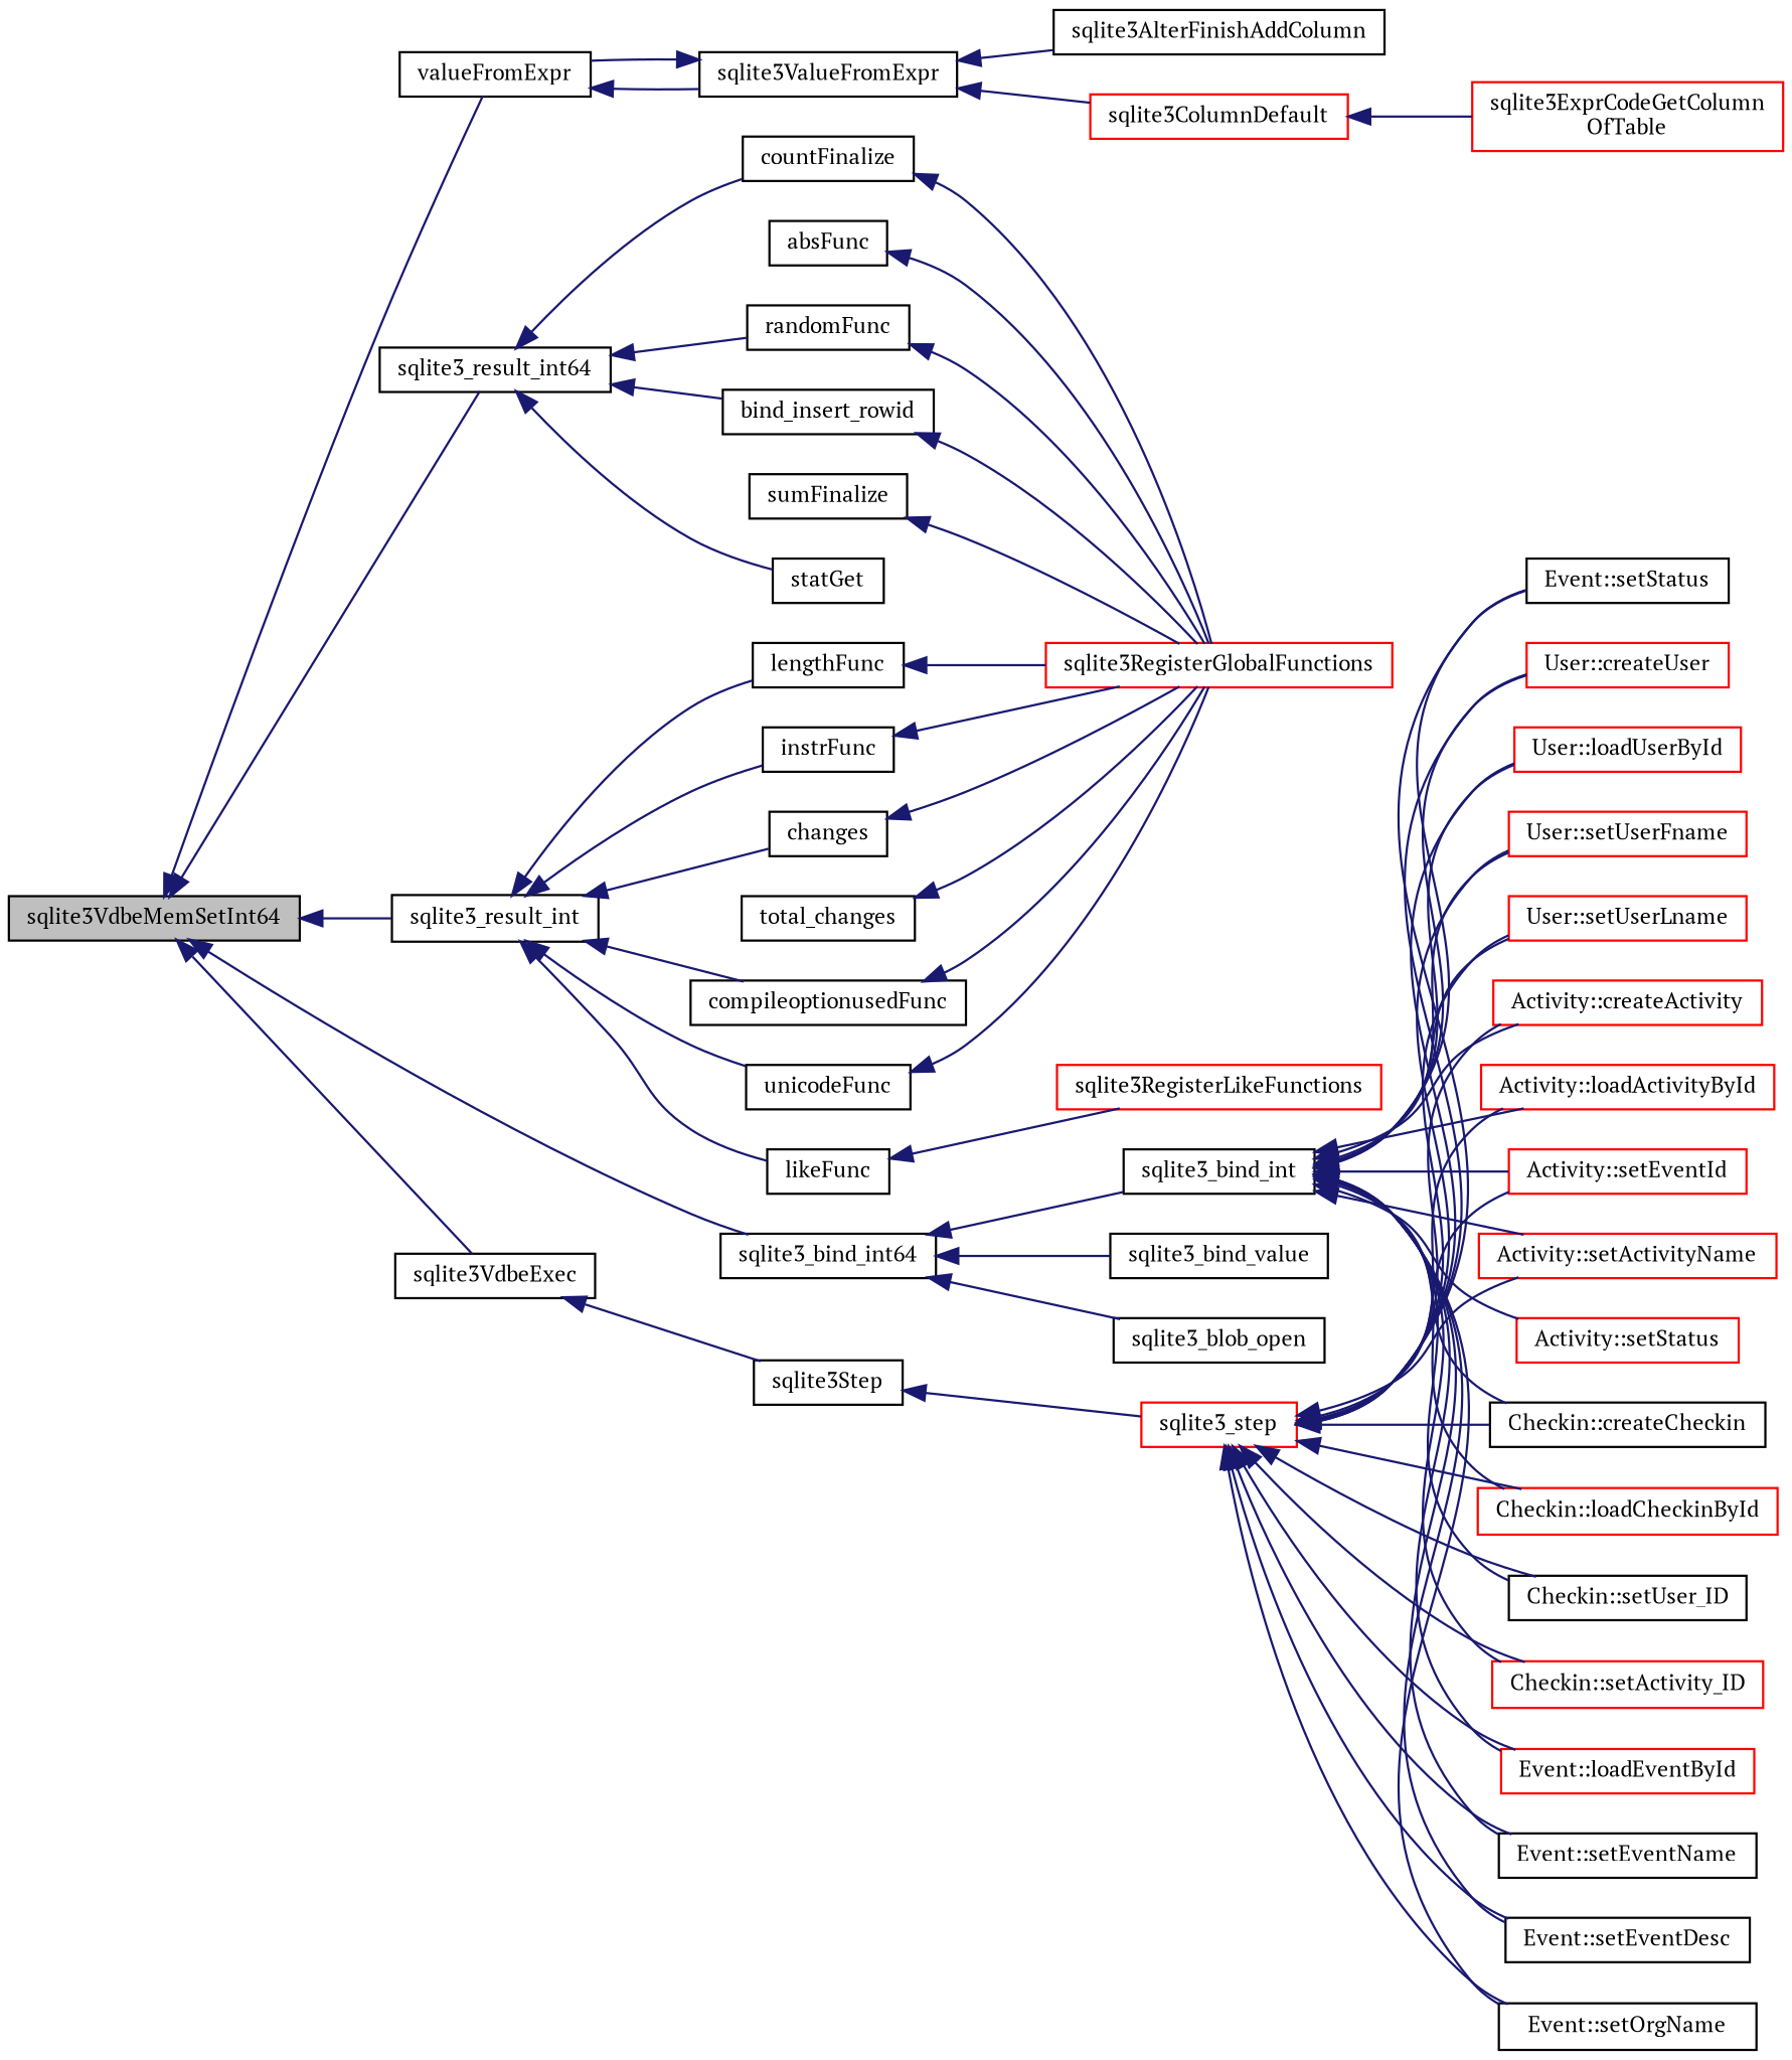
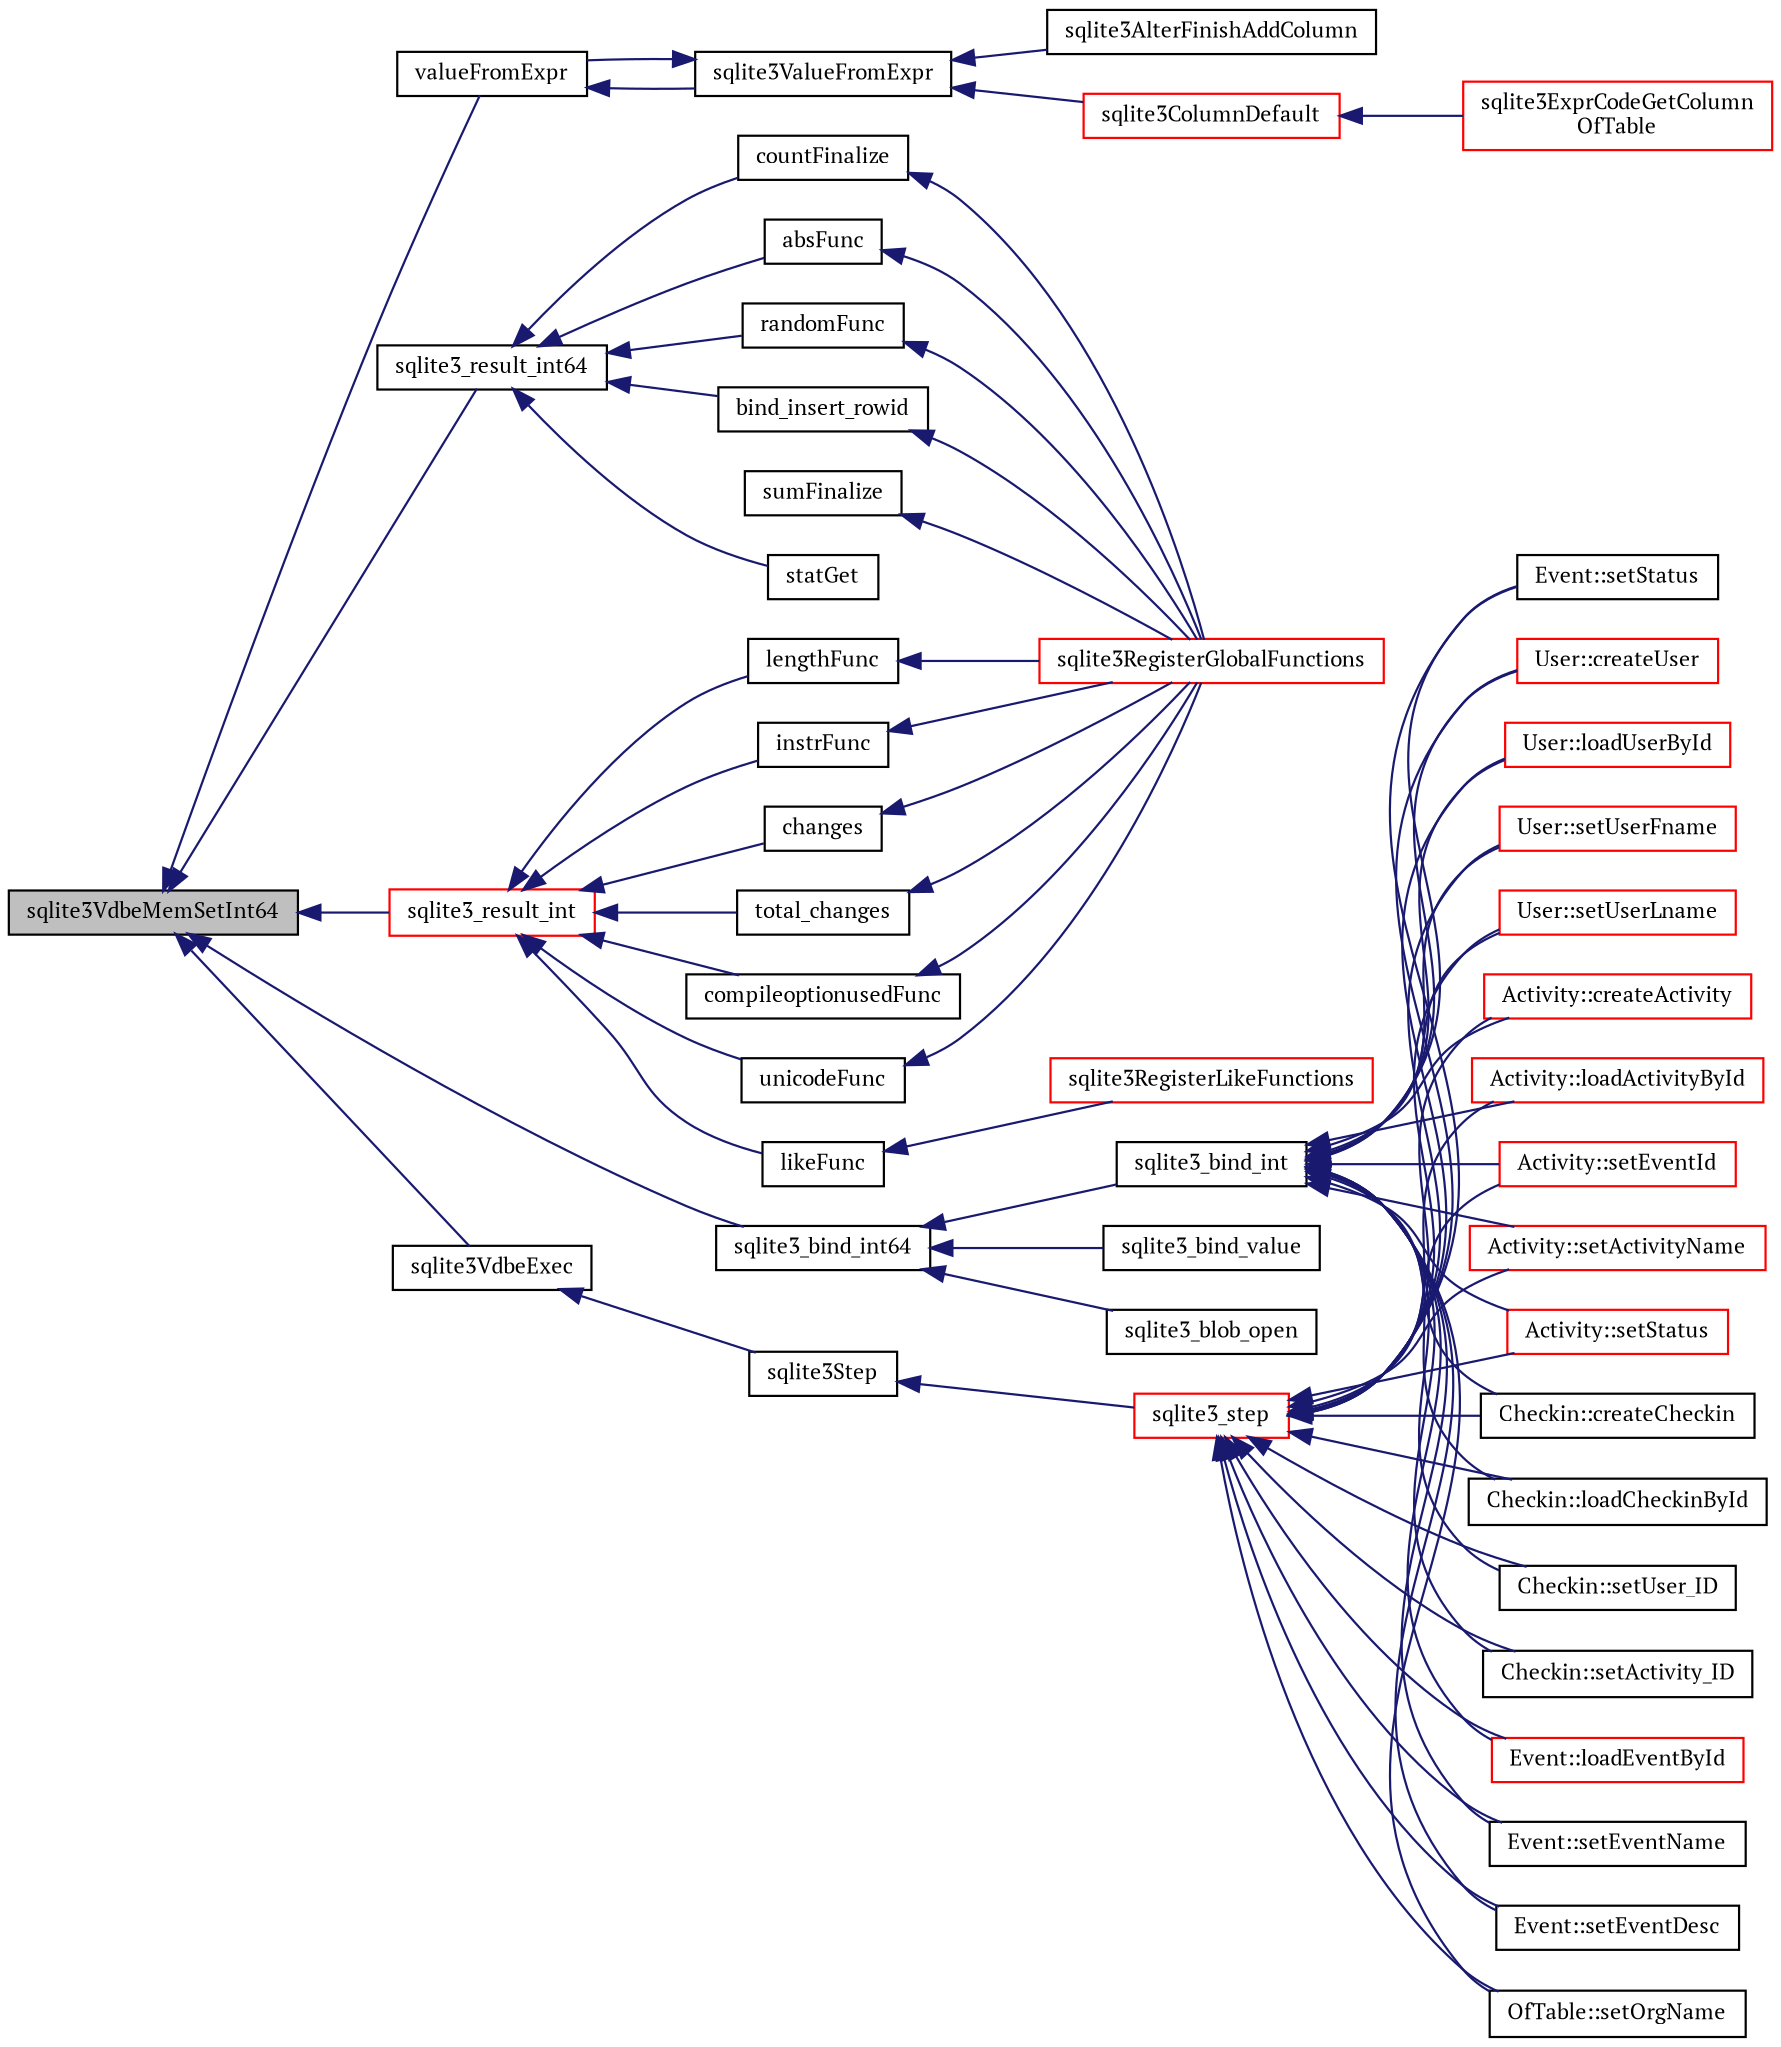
  digraph {
    fontname="PT Serif"
    rankdir=LR
    node [color=black fillcolor=white fontname="PT Serif" fontsize=10 shape=record style=filled]
    edge [color=midnightblue dir=back fontname="PT Serif" fontsize=10 labelfontname=FreeSans labelfontsize=10 style=solid]
    n1 [fillcolor=grey75 fontcolor=black height=0.2 label=sqlite3VdbeMemSetInt64 width=0.4]
    n2 [height=0.2 label=valueFromExpr width=0.4]
-   n3 [height=0.2 label=sqlite3_result_int width=0.4]
+   n3 [color=red height=0.2 label=sqlite3_result_int width=0.4]
    n4 [height=0.2 label=sqlite3_result_int64 width=0.4]
    n5 [height=0.2 label=sqlite3_bind_int64 width=0.4]
    n6 [height=0.2 label=sqlite3VdbeExec width=0.4]
    n7 [height=0.2 label=sqlite3ValueFromExpr width=0.4]
    n8 [height=0.2 label=lengthFunc width=0.4]
    n9 [height=0.2 label=instrFunc width=0.4]
    n10 [height=0.2 label=changes width=0.4]
    n11 [height=0.2 label=total_changes width=0.4]
    n12 [height=0.2 label=likeFunc width=0.4]
    n13 [height=0.2 label=compileoptionusedFunc width=0.4]
    n14 [height=0.2 label=unicodeFunc width=0.4]
    n15 [height=0.2 label=statGet width=0.4]
    n16 [height=0.2 label=absFunc width=0.4]
    n17 [height=0.2 label=randomFunc width=0.4]
    n18 [height=0.2 label=bind_insert_rowid width=0.4]
    n19 [height=0.2 label=countFinalize width=0.4]
    n20 [height=0.2 label=sqlite3_bind_int width=0.4]
    n21 [height=0.2 label=sqlite3_bind_value width=0.4]
    n22 [height=0.2 label=sqlite3_blob_open width=0.4]
    n23 [height=0.2 label=sqlite3Step width=0.4]
    n24 [height=0.2 label=sqlite3AlterFinishAddColumn width=0.4]
    n25 [color=red height=0.2 label=sqlite3ColumnDefault width=0.4]
    n26 [color=red height=0.2 label="sqlite3ExprCodeGetColumn\lOfTable" width=0.4]
    n27 [color=red height=0.2 label=sqlite3RegisterGlobalFunctions width=0.4]
    n28 [color=red height=0.2 label=sqlite3RegisterLikeFunctions width=0.4]
    n29 [height=0.2 label=sumFinalize width=0.4]
    n30 [color=red height=0.2 label="Activity::createActivity" width=0.4]
    n31 [color=red height=0.2 label="Activity::loadActivityById" width=0.4]
    n32 [color=red height=0.2 label="Activity::setEventId" width=0.4]
    n33 [color=red height=0.2 label="Activity::setActivityName" width=0.4]
    n34 [color=red height=0.2 label="Activity::setStatus" width=0.4]
    n35 [height=0.2 label="Checkin::createCheckin" width=0.4]
-   n36 [color=red height=0.2 label="Checkin::loadCheckinById" width=0.4]
+   n36 [height=0.2 label="Checkin::loadCheckinById" width=0.4]
    n37 [height=0.2 label="Checkin::setUser_ID" width=0.4]
-   n38 [color=red height=0.2 label="Checkin::setActivity_ID" width=0.4]
+   n38 [height=0.2 label="Checkin::setActivity_ID" width=0.4]
    n39 [color=red height=0.2 label="Event::loadEventById" width=0.4]
    n40 [height=0.2 label="Event::setEventName" width=0.4]
    n41 [height=0.2 label="Event::setEventDesc" width=0.4]
-   n42 [height=0.2 label="Event::setOrgName" width=0.4]
+   n42 [height=0.2 label="OfTable::setOrgName" width=0.4]
    n43 [height=0.2 label="Event::setStatus" width=0.4]
    n44 [color=red height=0.2 label="User::createUser" width=0.4]
    n45 [color=red height=0.2 label="User::loadUserById" width=0.4]
    n46 [color=red height=0.2 label="User::setUserFname" width=0.4]
    n47 [color=red height=0.2 label="User::setUserLname" width=0.4]
    n48 [color=red height=0.2 label=sqlite3_step width=0.4]
    n1 -> n2
    n1 -> n3
    n1 -> n4
    n1 -> n5
    n1 -> n6
    n2 -> n7
    n3 -> n8
    n3 -> n9
    n3 -> n10
+   n3 -> n11
    n3 -> n12
    n3 -> n13
    n3 -> n14
    n4 -> n15
+   n4 -> n16
    n4 -> n17
    n4 -> n18
    n4 -> n19
    n5 -> n20
    n5 -> n21
    n5 -> n22
    n6 -> n23
    n7 -> n2
    n7 -> n24
    n7 -> n25
    n8 -> n27
    n9 -> n27
    n10 -> n27
    n11 -> n27
    n12 -> n28
    n13 -> n27
    n14 -> n27
    n16 -> n27
    n17 -> n27
    n18 -> n27
    n19 -> n27
    n20 -> n30
    n20 -> n31
    n20 -> n32
    n20 -> n33
    n20 -> n34
    n20 -> n35
    n20 -> n36
    n20 -> n37
    n20 -> n38
    n20 -> n39
    n20 -> n40
    n20 -> n41
    n20 -> n42
    n20 -> n43
    n20 -> n44
    n20 -> n45
    n20 -> n46
    n20 -> n47
    n23 -> n48
    n25 -> n26
    n29 -> n27
    n48 -> n30
    n48 -> n31
    n48 -> n32
    n48 -> n33
+   n48 -> n34
    n48 -> n35
    n48 -> n36
    n48 -> n37
    n48 -> n38
    n48 -> n39
    n48 -> n40
    n48 -> n41
    n48 -> n42
    n48 -> n43
    n48 -> n44
    n48 -> n45
    n48 -> n46
    n48 -> n47
  }
